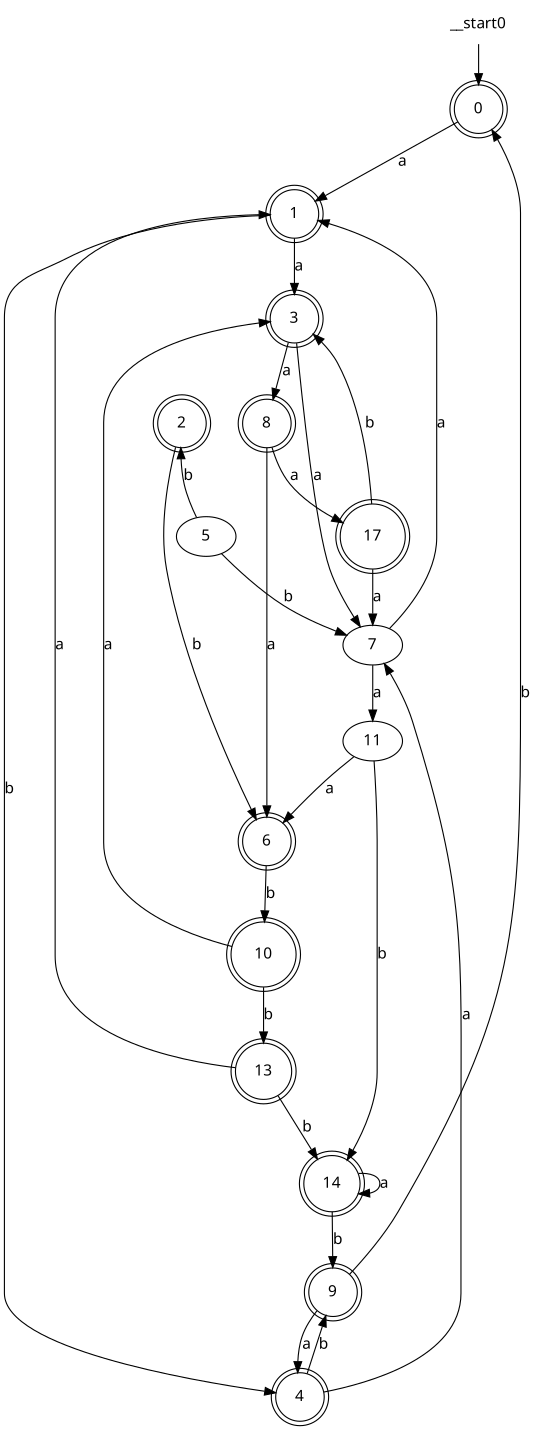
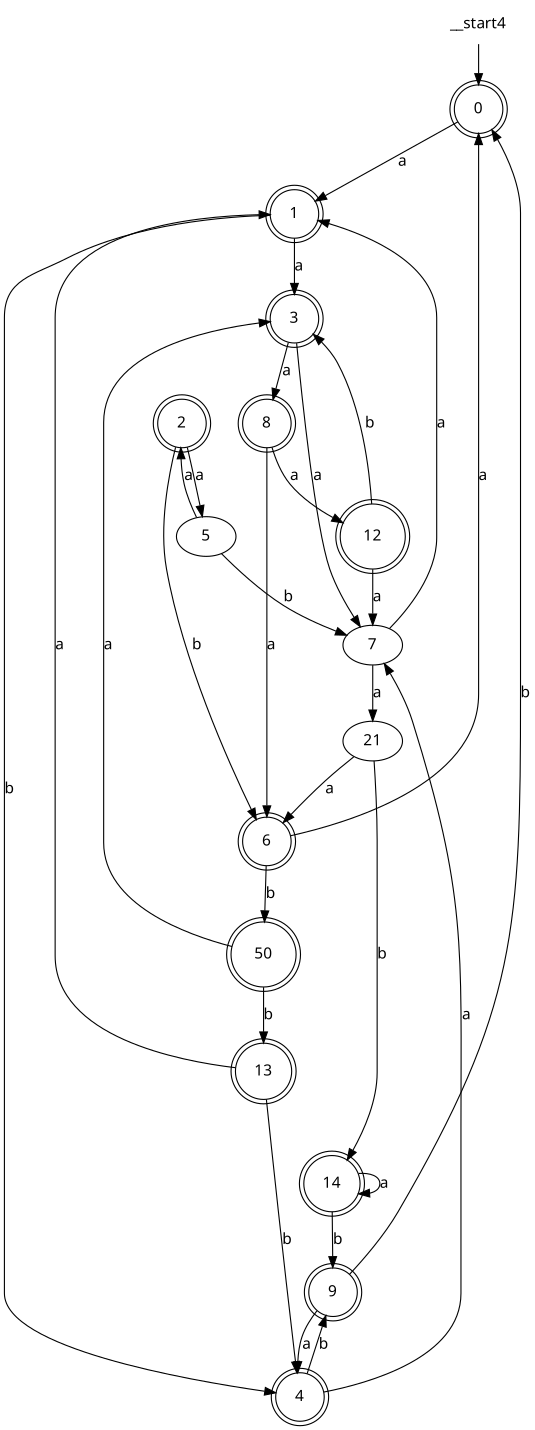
  digraph {
    fontname="Noto Sans"
    node [fontname="Noto Sans" shape=doublecircle]
    edge [fontname="Noto Sans"]
-   __start0 [shape=none]
+   __start0 [shape=none label=__start4]
    0
    1
    3
    4
    5 [shape=""]
    2
    6
    7 [shape=""]
    8
    9
-   10
-   11 [shape=""]
-   12 [label=17]
+   10 [label=50]
+   11 [label=21 shape=""]
+   12
    13
    14
    __start0 -> 0
    0 -> 1 [label=a]
    1 -> 3 [label=a]
    1 -> 4 [label=b]
    3 -> 7 [label=a]
    3 -> 8 [label=a]
    4 -> 7 [label=a]
    4 -> 9 [label=b]
-   5 -> 2 [label=b]
+   5 -> 2 [label=a]
    5 -> 7 [label=b]
+   2 -> 5 [label=a]
    2 -> 6 [label=b]
+   6 -> 0 [label=a]
    6 -> 10 [label=b]
    7 -> 1 [label=a]
    7 -> 11 [label=a]
    8 -> 6 [label=a]
    8 -> 12 [label=a]
    9 -> 0 [label=b]
    9 -> 4 [label=a]
    10 -> 3 [label=a]
    10 -> 13 [label=b]
    11 -> 6 [label=a]
    11 -> 14 [label=b]
    12 -> 3 [label=b]
    12 -> 7 [label=a]
    13 -> 1 [label=a]
-   13 -> 14 [label=b]
+   13 -> 4 [label=b]
    14 -> 9 [label=b]
    14 -> 14 [label=a]
  }
